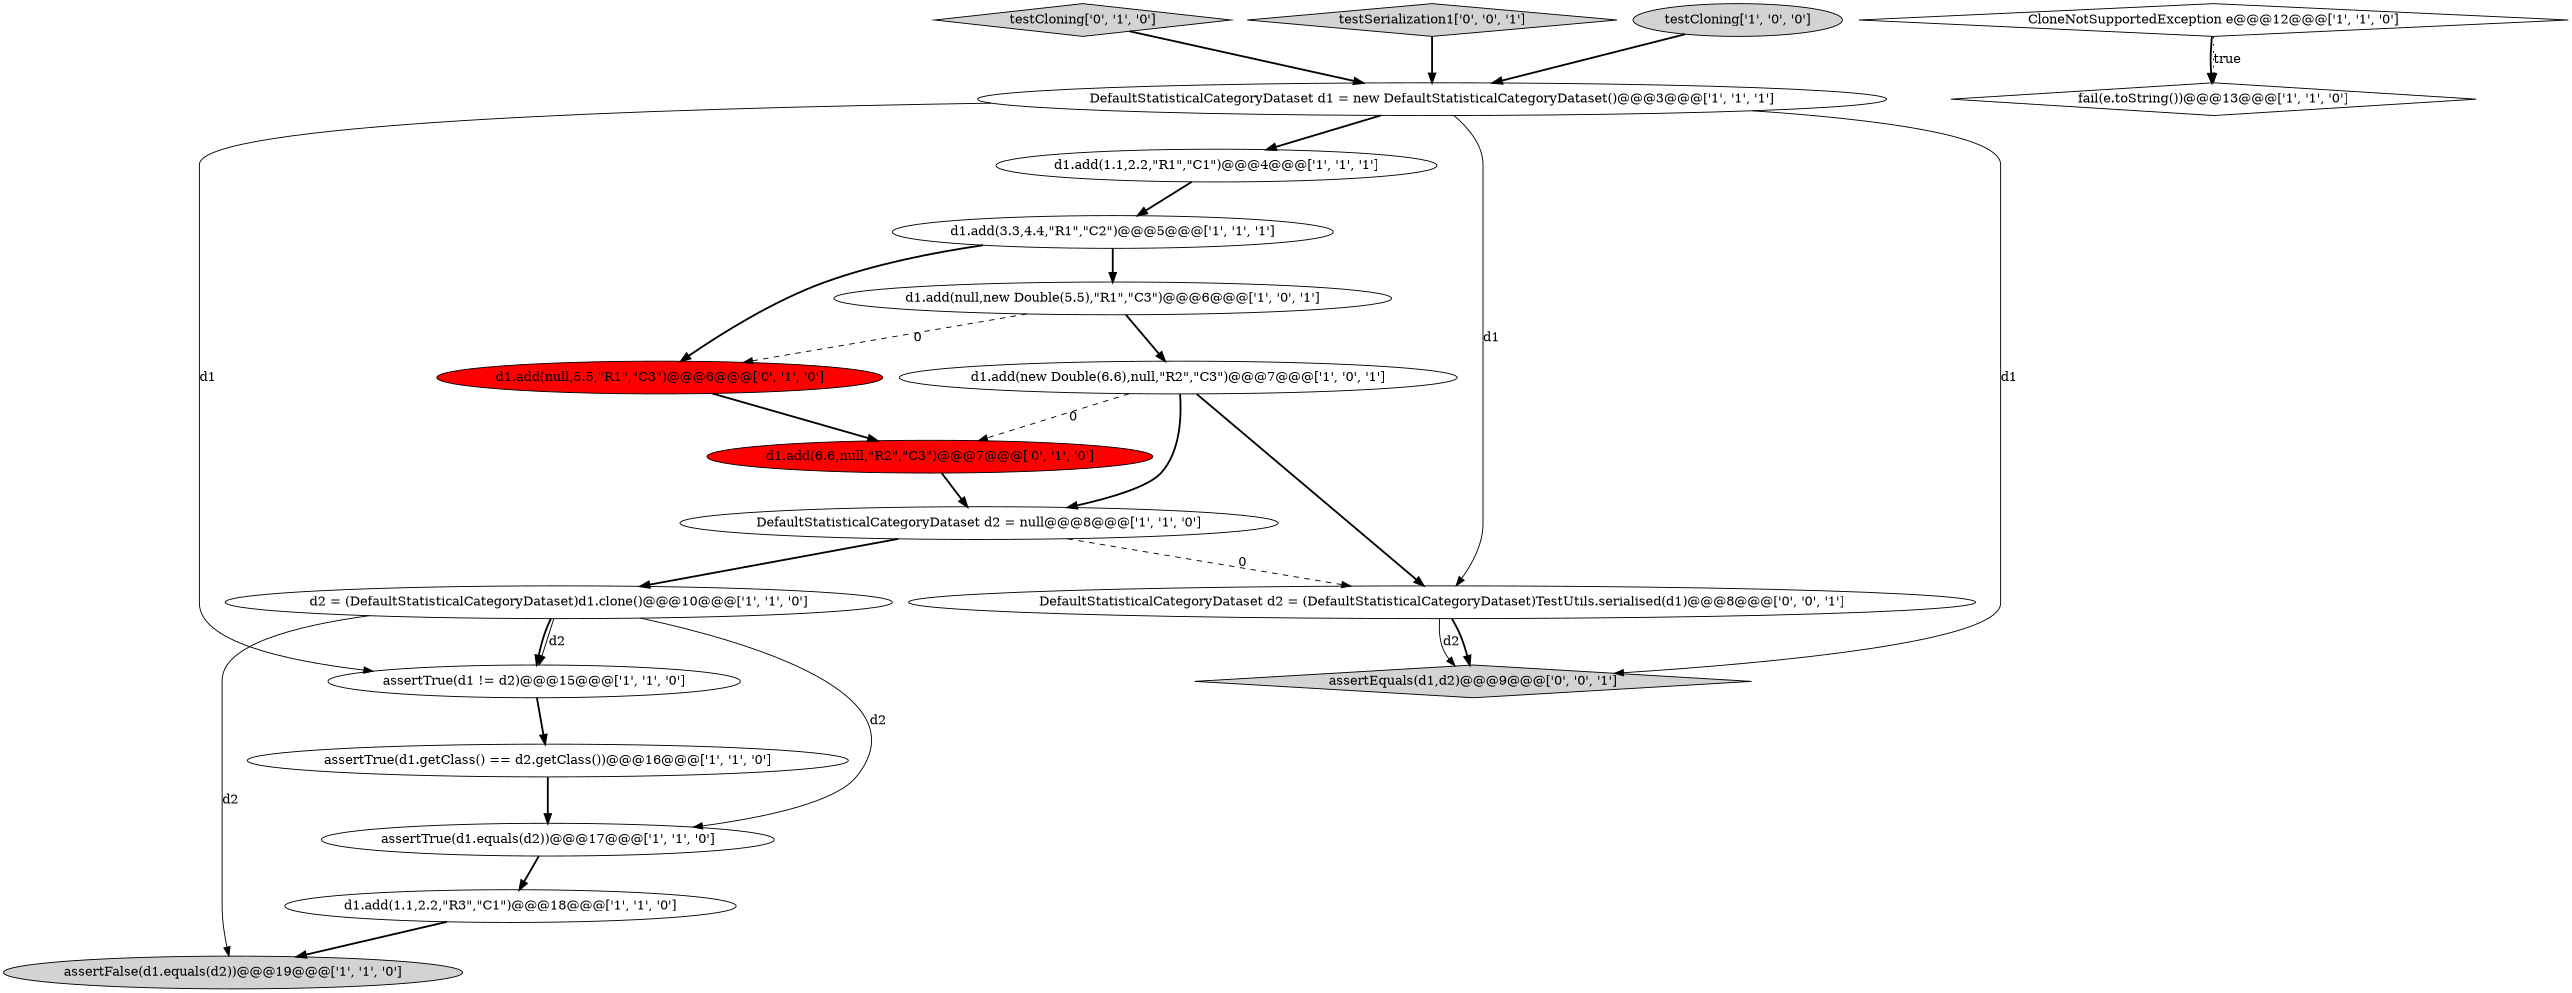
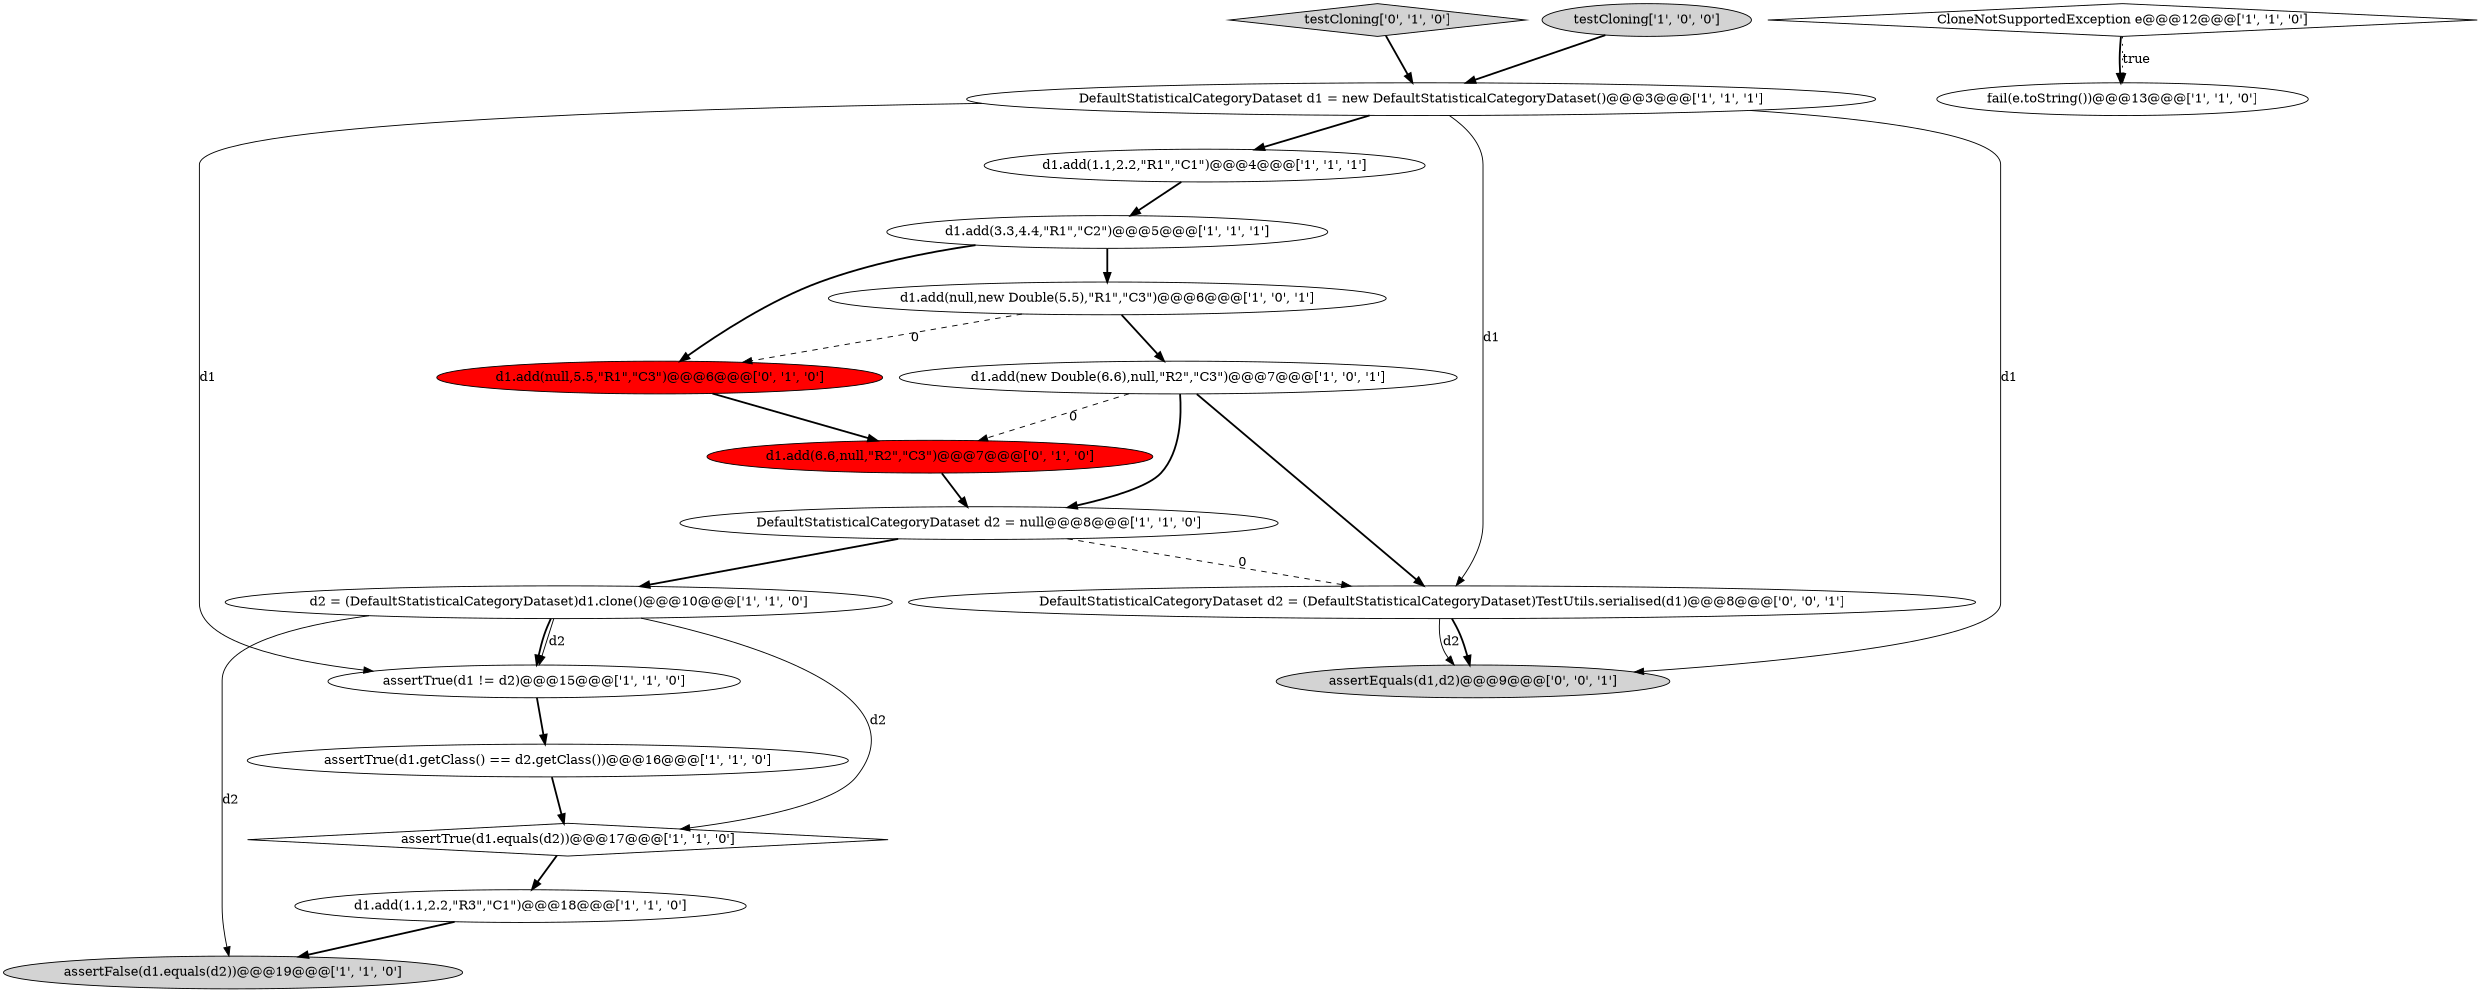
  digraph {
    node [fillcolor=white shape=ellipse style=filled]
    edge [style=bold]
    n1 [fillcolor=lightgray label="testCloning['0', '1', '0']" shape=diamond]
    n2 [label="DefaultStatisticalCategoryDataset d1 = new DefaultStatisticalCategoryDataset()@@@3@@@['1', '1', '1']"]
    n3 [label="assertTrue(d1 != d2)@@@15@@@['1', '1', '0']"]
    n4 [label="DefaultStatisticalCategoryDataset d2 = (DefaultStatisticalCategoryDataset)TestUtils.serialised(d1)@@@8@@@['0', '0', '1']"]
-   n5 [fillcolor=lightgray label="assertEquals(d1,d2)@@@9@@@['0', '0', '1']" shape=diamond]
+   n5 [fillcolor=lightgray label="assertEquals(d1,d2)@@@9@@@['0', '0', '1']"]
    n6 [label="d1.add(1.1,2.2,\"R1\",\"C1\")@@@4@@@['1', '1', '1']"]
    n7 [label="d2 = (DefaultStatisticalCategoryDataset)d1.clone()@@@10@@@['1', '1', '0']"]
-   n8 [label="assertTrue(d1.equals(d2))@@@17@@@['1', '1', '0']"]
+   n8 [label="assertTrue(d1.equals(d2))@@@17@@@['1', '1', '0']" shape=diamond]
    n9 [fillcolor=lightgray label="assertFalse(d1.equals(d2))@@@19@@@['1', '1', '0']"]
    n10 [label="d1.add(1.1,2.2,\"R3\",\"C1\")@@@18@@@['1', '1', '0']"]
    n11 [label="assertTrue(d1.getClass() == d2.getClass())@@@16@@@['1', '1', '0']"]
    n12 [label="d1.add(null,new Double(5.5),\"R1\",\"C3\")@@@6@@@['1', '0', '1']"]
    n13 [fillcolor=red label="d1.add(null,5.5,\"R1\",\"C3\")@@@6@@@['0', '1', '0']"]
    n14 [label="d1.add(new Double(6.6),null,\"R2\",\"C3\")@@@7@@@['1', '0', '1']"]
    n15 [fillcolor=red label="d1.add(6.6,null,\"R2\",\"C3\")@@@7@@@['0', '1', '0']"]
    n16 [label="DefaultStatisticalCategoryDataset d2 = null@@@8@@@['1', '1', '0']"]
-   n17 [fillcolor=lightgray label="testSerialization1['0', '0', '1']" shape=diamond]
    n18 [label="d1.add(3.3,4.4,\"R1\",\"C2\")@@@5@@@['1', '1', '1']"]
-   n19 [label="fail(e.toString())@@@13@@@['1', '1', '0']" shape=diamond]
+   n19 [label="fail(e.toString())@@@13@@@['1', '1', '0']"]
    n20 [label="CloneNotSupportedException e@@@12@@@['1', '1', '0']" shape=diamond]
    n21 [fillcolor=lightgray label="testCloning['1', '0', '0']"]
    n1 -> n2
    n2 -> n3 [label=d1 style=solid]
    n2 -> n4 [label=d1 style=solid]
    n2 -> n5 [label=d1 style=solid]
    n2 -> n6
    n3 -> n11
    n4 -> n5 [label=d2 style=solid]
    n4 -> n5
    n6 -> n18
    n7 -> n3 [label=d2 style=solid]
    n7 -> n3
    n7 -> n8 [label=d2 style=solid]
    n7 -> n9 [label=d2 style=solid]
    n8 -> n10
    n10 -> n9
    n11 -> n8
    n12 -> n13 [label=0 style=dashed]
    n12 -> n14
    n13 -> n15
    n14 -> n4
    n14 -> n15 [label=0 style=dashed]
    n14 -> n16
    n15 -> n16
    n16 -> n4 [label=0 style=dashed]
    n16 -> n7
-   n17 -> n2
    n18 -> n12
    n18 -> n13
    n20 -> n19
    n20 -> n19 [label=true style=dotted]
    n21 -> n2
  }
